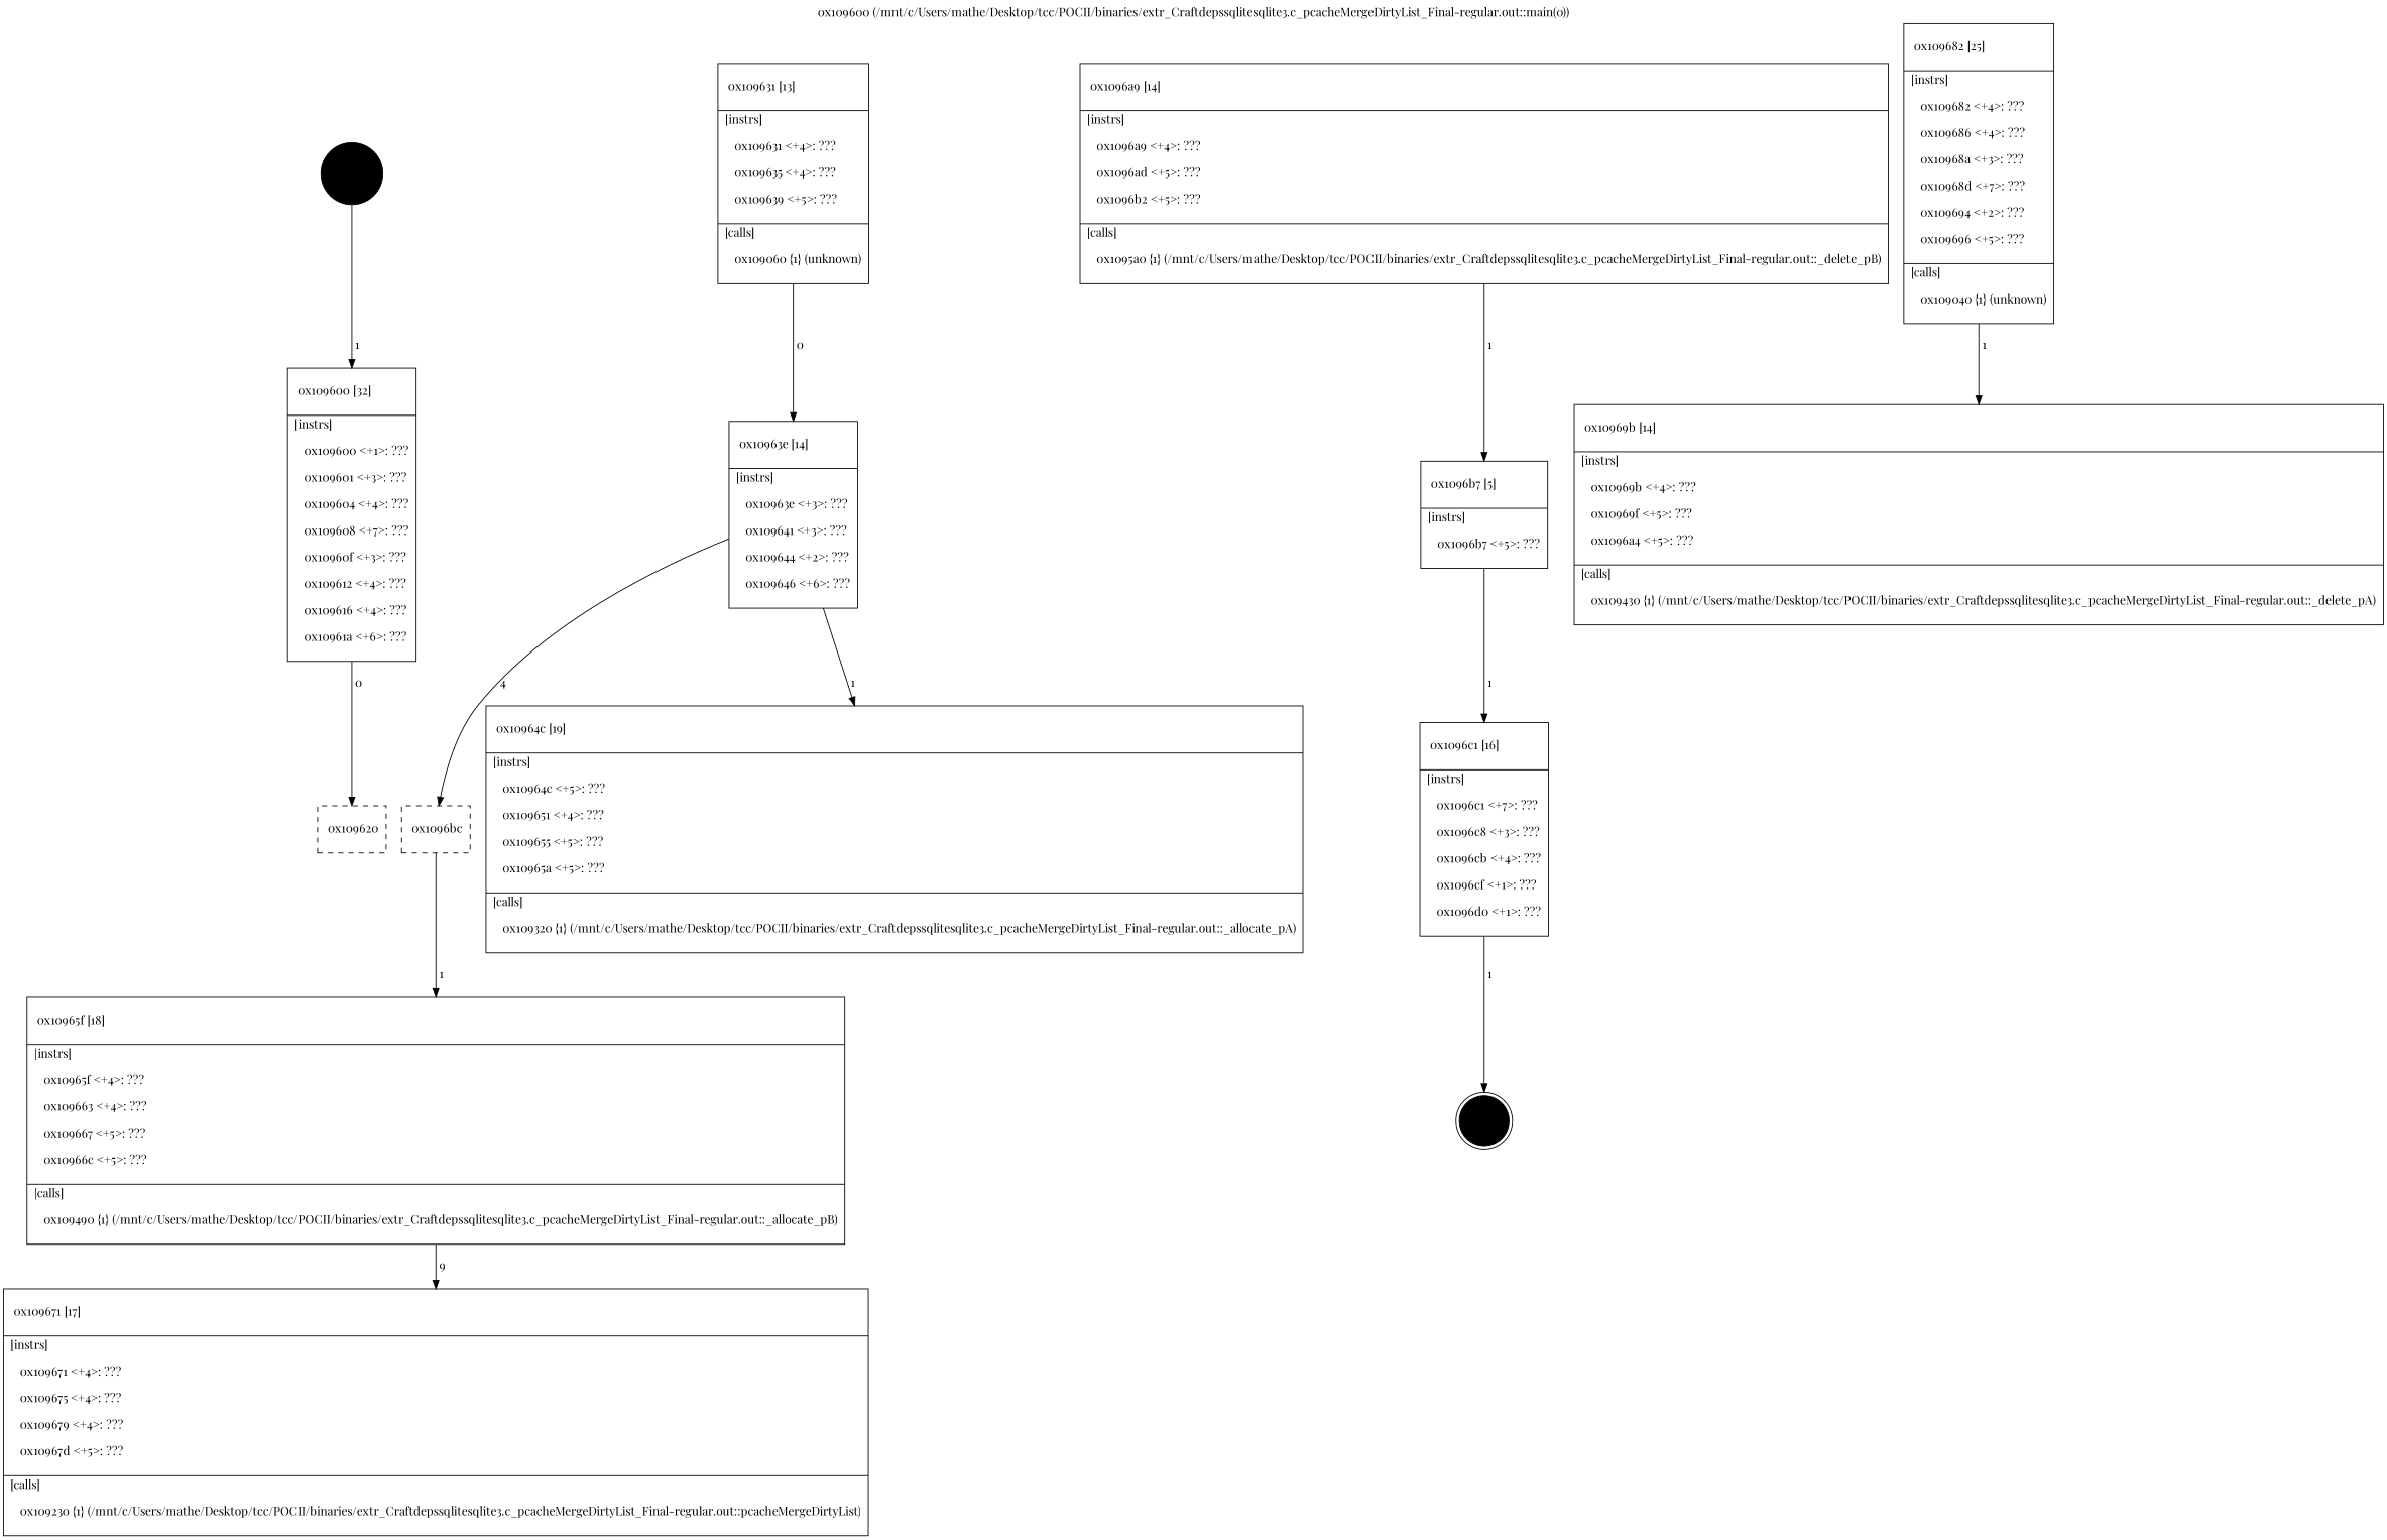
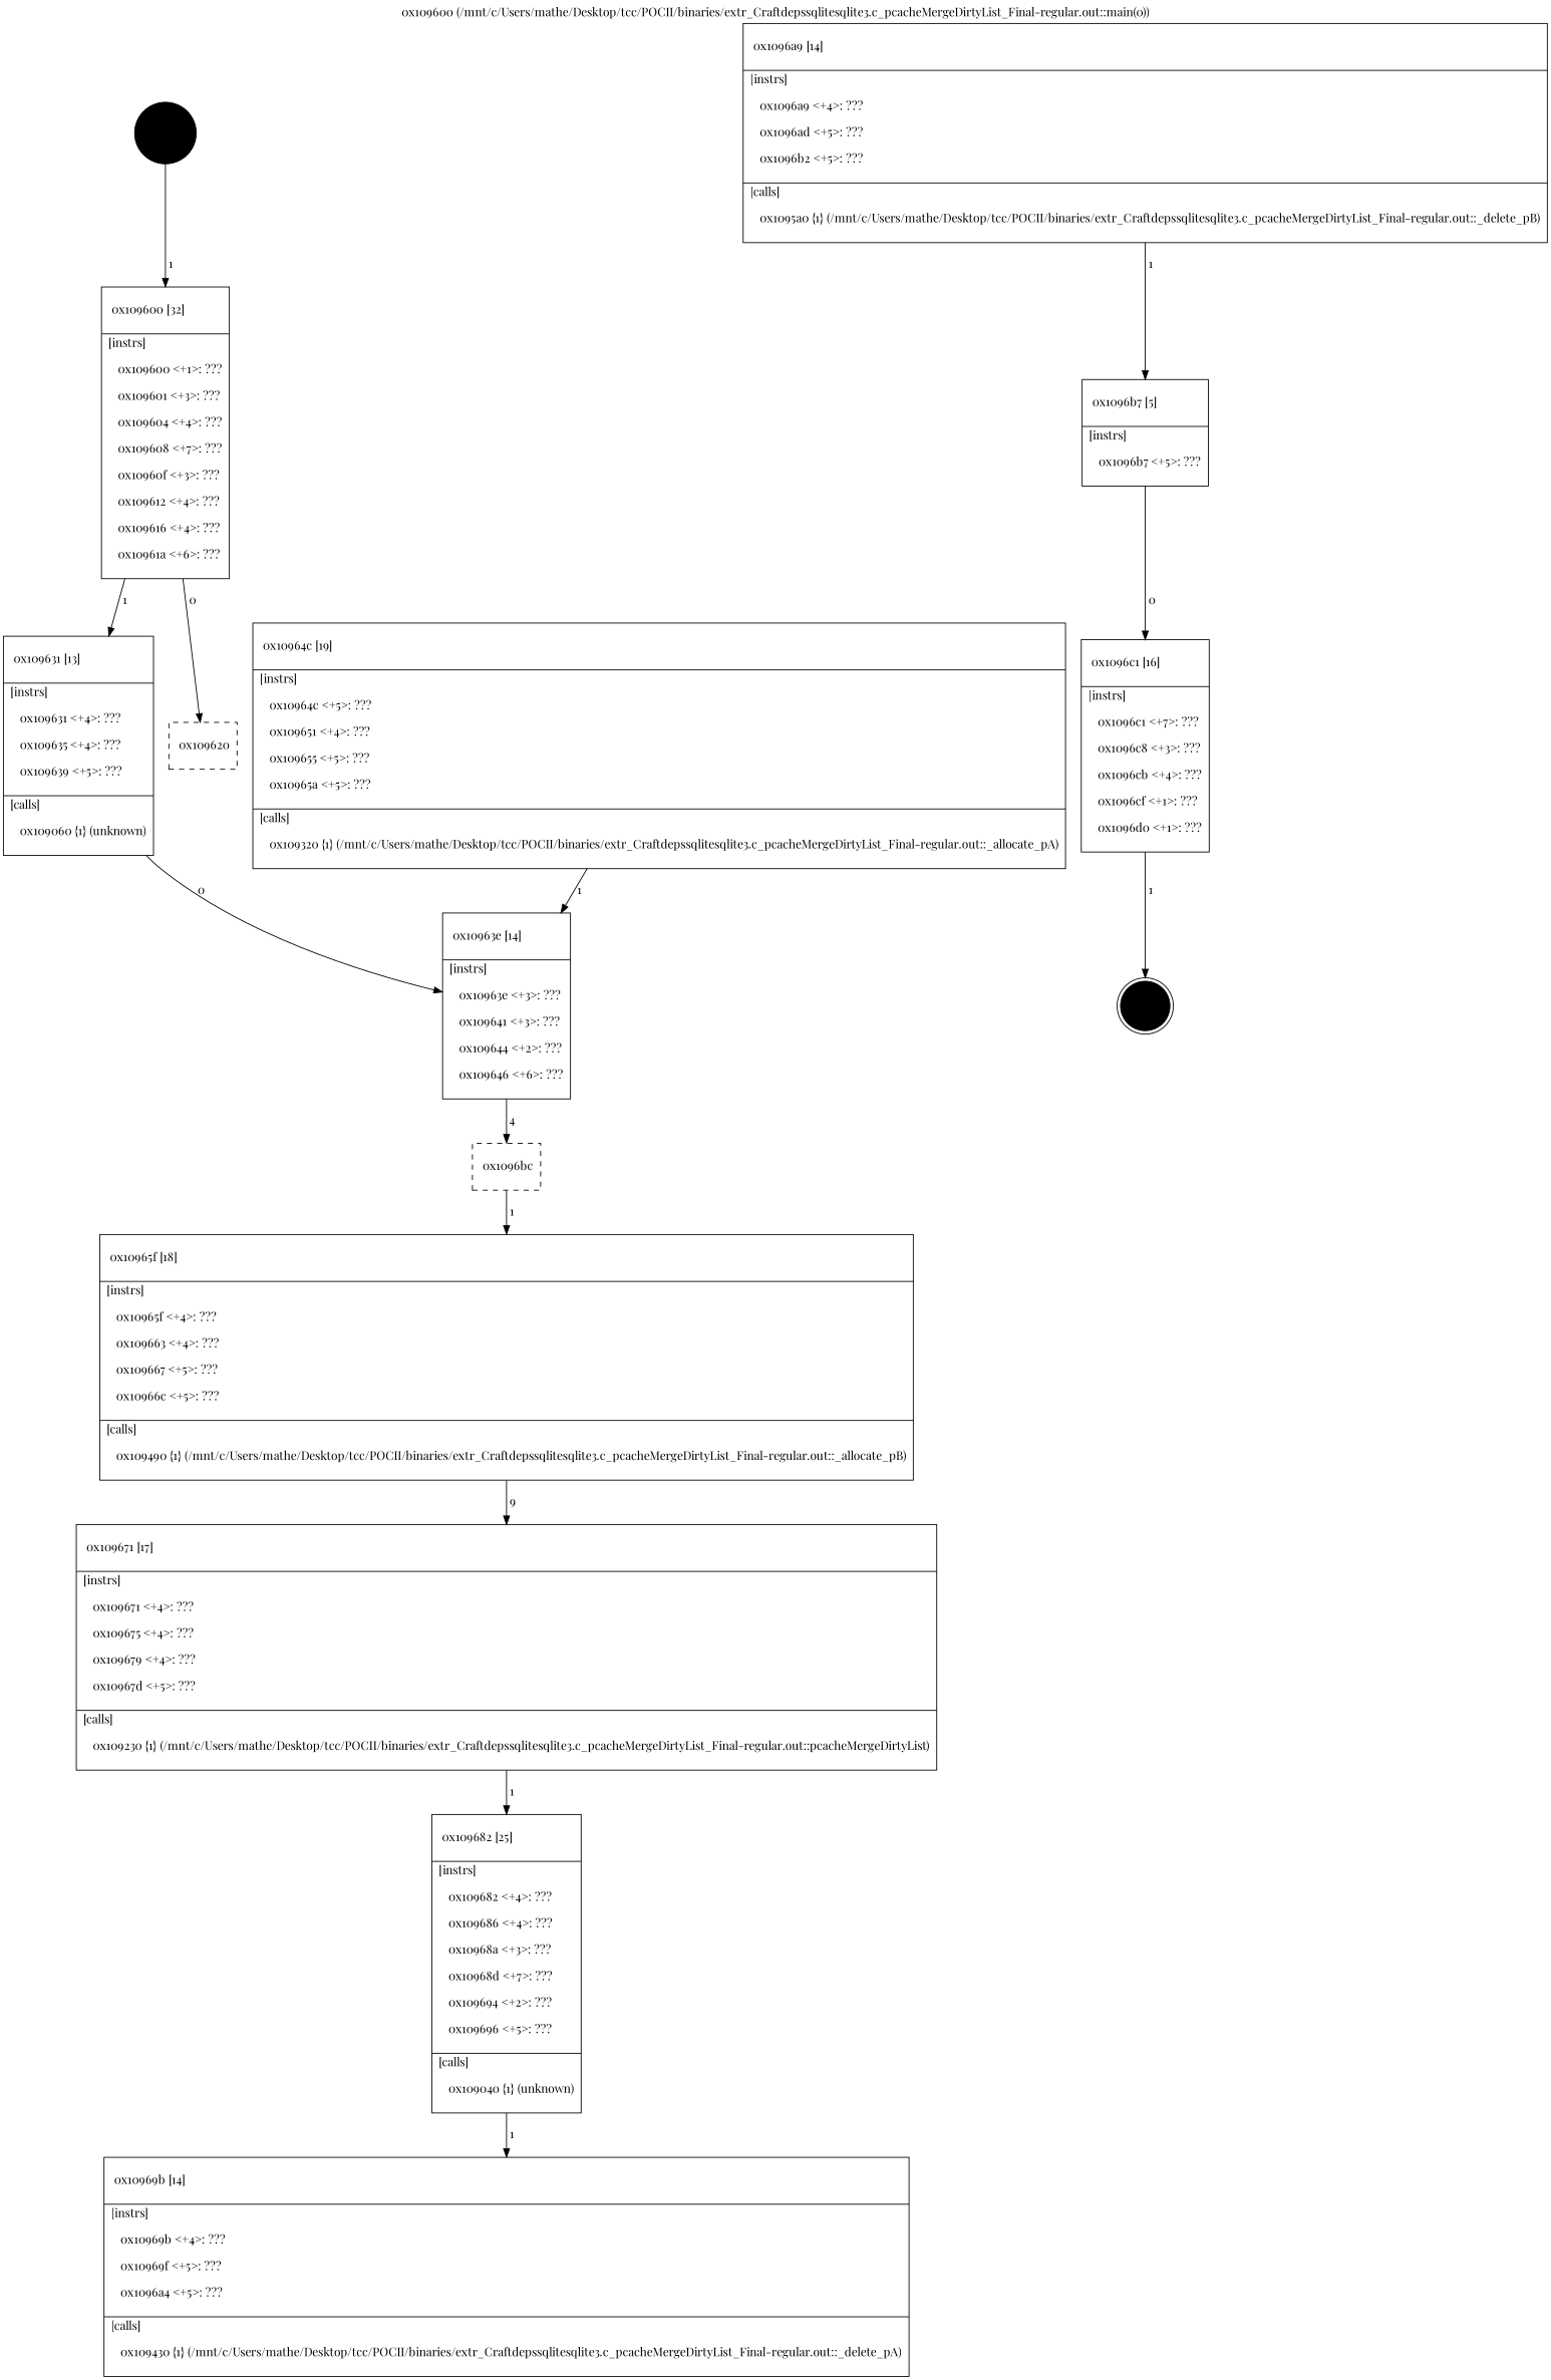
  digraph {
    fontname="Playfair Display"
    label="0x109600 (/mnt/c/Users/mathe/Desktop/tcc/POCII/binaries/extr_Craftdepssqlitesqlite3.c_pcacheMergeDirtyList_Final-regular.out::main(0))"
    labelloc=t
    node [fontname="Playfair Display" shape=record]
    edge [fontname="Playfair Display"]
    Entry [fillcolor=black height=0.3 shape=circle style=filled width=0.3]
    n2 [label="{\n     0x109600 [32]\l\n     | [instrs]\l\n     &nbsp;&nbsp;0x109600 \<+1\>: ???\l\n     &nbsp;&nbsp;0x109601 \<+3\>: ???\l\n     &nbsp;&nbsp;0x109604 \<+4\>: ???\l\n     &nbsp;&nbsp;0x109608 \<+7\>: ???\l\n     &nbsp;&nbsp;0x10960f \<+3\>: ???\l\n     &nbsp;&nbsp;0x109612 \<+4\>: ???\l\n     &nbsp;&nbsp;0x109616 \<+4\>: ???\l\n     &nbsp;&nbsp;0x10961a \<+6\>: ???\l\n  }"]
    n3 [label="{\n     0x109631 [13]\l\n     | [instrs]\l\n     &nbsp;&nbsp;0x109631 \<+4\>: ???\l\n     &nbsp;&nbsp;0x109635 \<+4\>: ???\l\n     &nbsp;&nbsp;0x109639 \<+5\>: ???\l\n     | [calls]\l\n     &nbsp;&nbsp;0x109060 \{1\} (unknown)\l\n  }"]
    n4 [label="{\n     0x109620\l\n  }" style=dashed]
    n5 [label="{\n     0x10963e [14]\l\n     | [instrs]\l\n     &nbsp;&nbsp;0x10963e \<+3\>: ???\l\n     &nbsp;&nbsp;0x109641 \<+3\>: ???\l\n     &nbsp;&nbsp;0x109644 \<+2\>: ???\l\n     &nbsp;&nbsp;0x109646 \<+6\>: ???\l\n  }"]
    n6 [label="{\n     0x1096bc\l\n  }" style=dashed]
    n7 [label="{\n     0x10964c [19]\l\n     | [instrs]\l\n     &nbsp;&nbsp;0x10964c \<+5\>: ???\l\n     &nbsp;&nbsp;0x109651 \<+4\>: ???\l\n     &nbsp;&nbsp;0x109655 \<+5\>: ???\l\n     &nbsp;&nbsp;0x10965a \<+5\>: ???\l\n     | [calls]\l\n     &nbsp;&nbsp;0x109320 \{1\} (/mnt/c/Users/mathe/Desktop/tcc/POCII/binaries/extr_Craftdepssqlitesqlite3.c_pcacheMergeDirtyList_Final-regular.out::_allocate_pA)\l\n  }"]
    n8 [label="{\n     0x10965f [18]\l\n     | [instrs]\l\n     &nbsp;&nbsp;0x10965f \<+4\>: ???\l\n     &nbsp;&nbsp;0x109663 \<+4\>: ???\l\n     &nbsp;&nbsp;0x109667 \<+5\>: ???\l\n     &nbsp;&nbsp;0x10966c \<+5\>: ???\l\n     | [calls]\l\n     &nbsp;&nbsp;0x109490 \{1\} (/mnt/c/Users/mathe/Desktop/tcc/POCII/binaries/extr_Craftdepssqlitesqlite3.c_pcacheMergeDirtyList_Final-regular.out::_allocate_pB)\l\n  }"]
    n9 [label="{\n     0x109671 [17]\l\n     | [instrs]\l\n     &nbsp;&nbsp;0x109671 \<+4\>: ???\l\n     &nbsp;&nbsp;0x109675 \<+4\>: ???\l\n     &nbsp;&nbsp;0x109679 \<+4\>: ???\l\n     &nbsp;&nbsp;0x10967d \<+5\>: ???\l\n     | [calls]\l\n     &nbsp;&nbsp;0x109230 \{1\} (/mnt/c/Users/mathe/Desktop/tcc/POCII/binaries/extr_Craftdepssqlitesqlite3.c_pcacheMergeDirtyList_Final-regular.out::pcacheMergeDirtyList)\l\n  }"]
    Exit [fillcolor=black height=0.3 peripheries=2 shape=circle style=filled width=0.3]
    n11 [label="{\n     0x109682 [25]\l\n     | [instrs]\l\n     &nbsp;&nbsp;0x109682 \<+4\>: ???\l\n     &nbsp;&nbsp;0x109686 \<+4\>: ???\l\n     &nbsp;&nbsp;0x10968a \<+3\>: ???\l\n     &nbsp;&nbsp;0x10968d \<+7\>: ???\l\n     &nbsp;&nbsp;0x109694 \<+2\>: ???\l\n     &nbsp;&nbsp;0x109696 \<+5\>: ???\l\n     | [calls]\l\n     &nbsp;&nbsp;0x109040 \{1\} (unknown)\l\n  }"]
    n12 [label="{\n     0x10969b [14]\l\n     | [instrs]\l\n     &nbsp;&nbsp;0x10969b \<+4\>: ???\l\n     &nbsp;&nbsp;0x10969f \<+5\>: ???\l\n     &nbsp;&nbsp;0x1096a4 \<+5\>: ???\l\n     | [calls]\l\n     &nbsp;&nbsp;0x109430 \{1\} (/mnt/c/Users/mathe/Desktop/tcc/POCII/binaries/extr_Craftdepssqlitesqlite3.c_pcacheMergeDirtyList_Final-regular.out::_delete_pA)\l\n  }"]
    n13 [label="{\n     0x1096a9 [14]\l\n     | [instrs]\l\n     &nbsp;&nbsp;0x1096a9 \<+4\>: ???\l\n     &nbsp;&nbsp;0x1096ad \<+5\>: ???\l\n     &nbsp;&nbsp;0x1096b2 \<+5\>: ???\l\n     | [calls]\l\n     &nbsp;&nbsp;0x1095a0 \{1\} (/mnt/c/Users/mathe/Desktop/tcc/POCII/binaries/extr_Craftdepssqlitesqlite3.c_pcacheMergeDirtyList_Final-regular.out::_delete_pB)\l\n  }"]
    n14 [label="{\n     0x1096b7 [5]\l\n     | [instrs]\l\n     &nbsp;&nbsp;0x1096b7 \<+5\>: ???\l\n  }"]
    n15 [label="{\n     0x1096c1 [16]\l\n     | [instrs]\l\n     &nbsp;&nbsp;0x1096c1 \<+7\>: ???\l\n     &nbsp;&nbsp;0x1096c8 \<+3\>: ???\l\n     &nbsp;&nbsp;0x1096cb \<+4\>: ???\l\n     &nbsp;&nbsp;0x1096cf \<+1\>: ???\l\n     &nbsp;&nbsp;0x1096d0 \<+1\>: ???\l\n  }"]
    Entry -> n2 [label=" 1"]
+   n2 -> n3 [label=" 1"]
    n2 -> n4 [label=" 0"]
    n3 -> n5 [label=" 0"]
    n5 -> n6 [label=" 4"]
-   n5 -> n7 [label=" 1"]
+   n7 -> n5 [label=" 1"]
    n6 -> n8 [label=" 1"]
    n8 -> n9 [label=" 9"]
+   n9 -> n11 [label=" 1"]
    n11 -> n12 [label=" 1"]
    n13 -> n14 [label=" 1"]
-   n14 -> n15 [label=" 1"]
+   n14 -> n15 [label=" 0"]
    n15 -> Exit [label=" 1"]
  }
